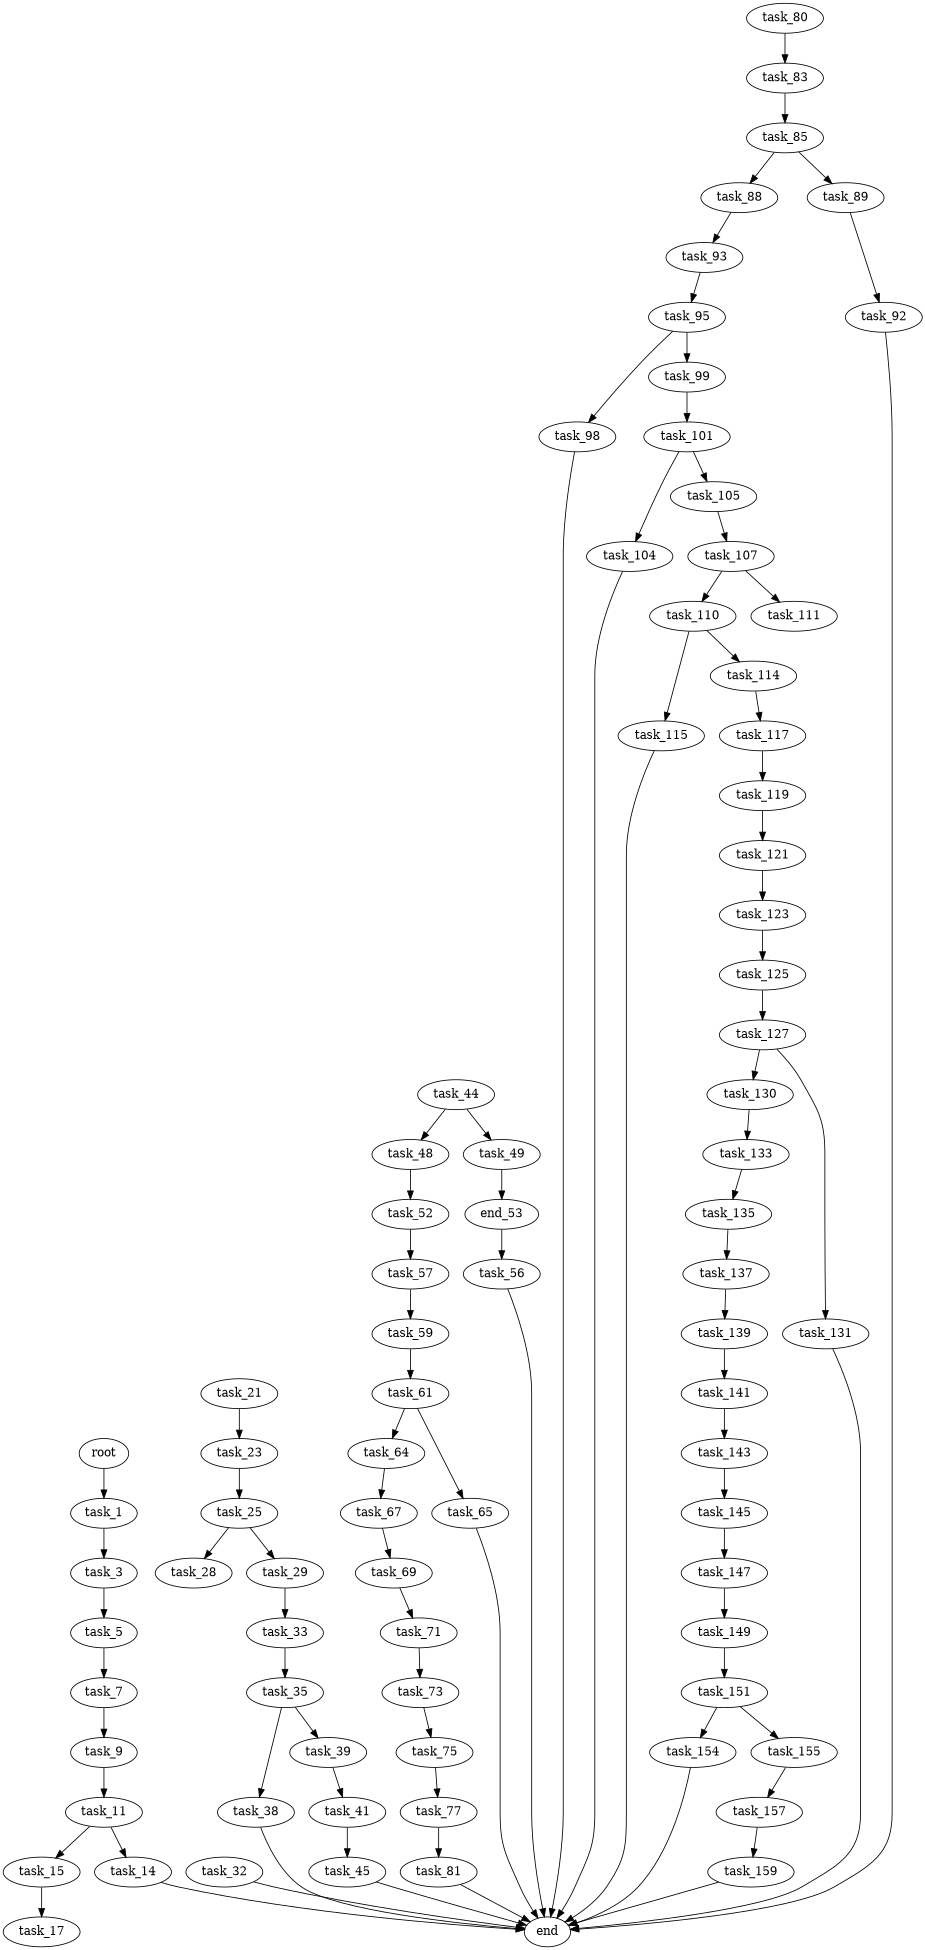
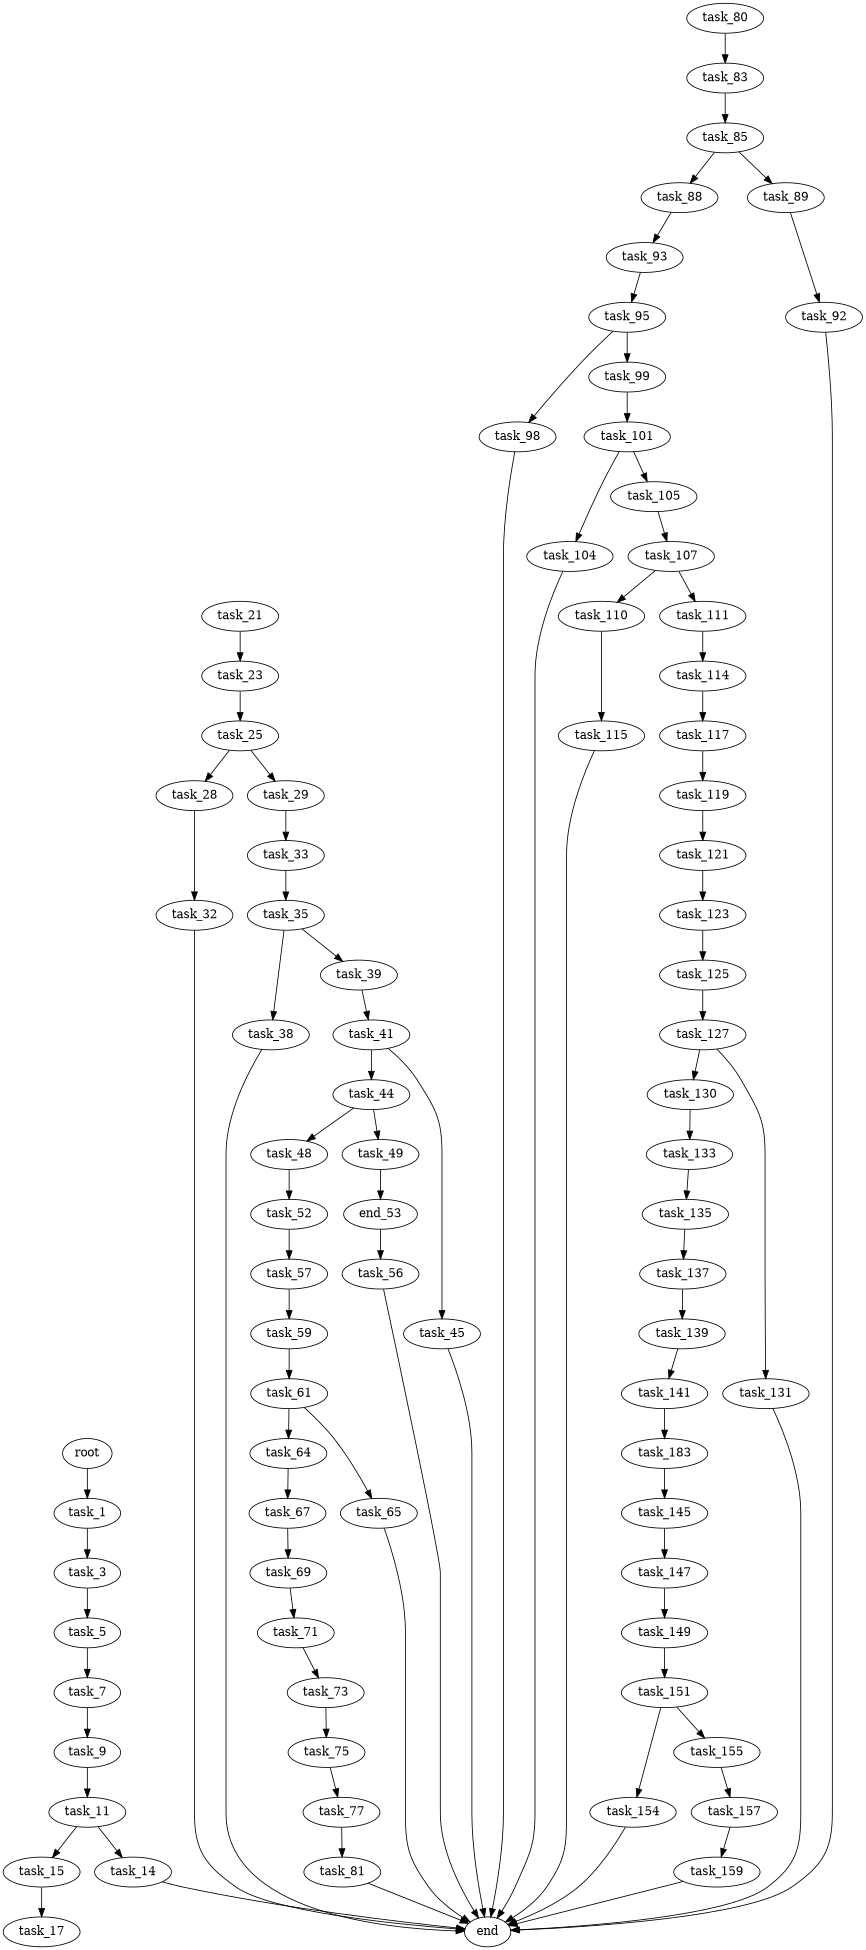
  digraph {
    root
    task_1
    task_3
    task_5
    task_7
    task_9
    task_11
    task_14
    task_15
    end
    task_17
    task_21
    task_23
    task_25
    task_28
    task_29
    task_32
    task_33
    task_35
    task_38
    task_39
    task_41
    task_44
    task_45
    task_48
    task_49
    task_52
    n28 [label=end_53]
    task_57
    task_56
    task_59
    task_61
    task_64
    task_65
    task_67
    task_69
    task_71
    task_73
    task_75
    task_77
    task_81
    task_80
    task_83
    task_85
    task_88
    task_89
    task_93
    task_92
    task_95
    task_98
    task_99
    task_101
    task_104
    task_105
    task_107
    task_110
    task_111
    task_115
    task_114
    task_117
    task_119
    task_121
    task_123
    task_125
    task_127
    task_130
    task_131
    task_133
    task_135
    task_137
    task_139
    task_141
-   task_143
+   task_143 [label=task_183]
    task_145
    task_147
    task_149
    task_151
    task_154
    task_155
    task_157
    task_159
    root -> task_1
    task_1 -> task_3
    task_3 -> task_5
    task_5 -> task_7
    task_7 -> task_9
    task_9 -> task_11
    task_11 -> task_14
    task_11 -> task_15
    task_14 -> end
    task_15 -> task_17
    task_21 -> task_23
    task_23 -> task_25
    task_25 -> task_28
    task_25 -> task_29
+   task_28 -> task_32
    task_29 -> task_33
    task_32 -> end
    task_33 -> task_35
    task_35 -> task_38
    task_35 -> task_39
    task_38 -> end
    task_39 -> task_41
+   task_41 -> task_44
    task_41 -> task_45
    task_44 -> task_48
    task_44 -> task_49
    task_45 -> end
    task_48 -> task_52
    task_49 -> n28
    task_52 -> task_57
    n28 -> task_56
    task_57 -> task_59
    task_56 -> end
    task_59 -> task_61
    task_61 -> task_64
    task_61 -> task_65
    task_64 -> task_67
    task_65 -> end
    task_67 -> task_69
    task_69 -> task_71
    task_71 -> task_73
    task_73 -> task_75
    task_75 -> task_77
    task_77 -> task_81
    task_81 -> end
    task_80 -> task_83
    task_83 -> task_85
    task_85 -> task_88
    task_85 -> task_89
    task_88 -> task_93
    task_89 -> task_92
    task_93 -> task_95
    task_92 -> end
    task_95 -> task_98
    task_95 -> task_99
    task_98 -> end
    task_99 -> task_101
    task_101 -> task_104
    task_101 -> task_105
    task_104 -> end
    task_105 -> task_107
    task_107 -> task_110
    task_107 -> task_111
    task_110 -> task_115
-   task_110 -> task_114
+   task_111 -> task_114
    task_115 -> end
    task_114 -> task_117
    task_117 -> task_119
    task_119 -> task_121
    task_121 -> task_123
    task_123 -> task_125
    task_125 -> task_127
    task_127 -> task_130
    task_127 -> task_131
    task_130 -> task_133
    task_131 -> end
    task_133 -> task_135
    task_135 -> task_137
    task_137 -> task_139
    task_139 -> task_141
    task_141 -> task_143
    task_143 -> task_145
    task_145 -> task_147
    task_147 -> task_149
    task_149 -> task_151
    task_151 -> task_154
    task_151 -> task_155
    task_154 -> end
    task_155 -> task_157
    task_157 -> task_159
    task_159 -> end
  }
